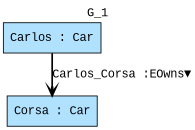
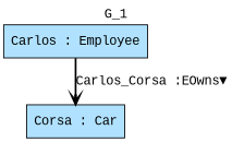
  digraph {
    label=G_1
    labelfontsize=12
    labelloc=tl
    fontname="Liberation Mono"
    node [fillcolor=lightskyblue1 shape=box style=filled fontname="Liberation Mono"]
-   n1 [label="Carlos : Car"]
+   n1 [label="Carlos : Employee"]
    n2 [label="Corsa : Car"]
    n1 -> n2 [arrowhead=vee label="Carlos_Corsa :EOwns▼" style=bold fontname="Liberation Mono"]
  }
